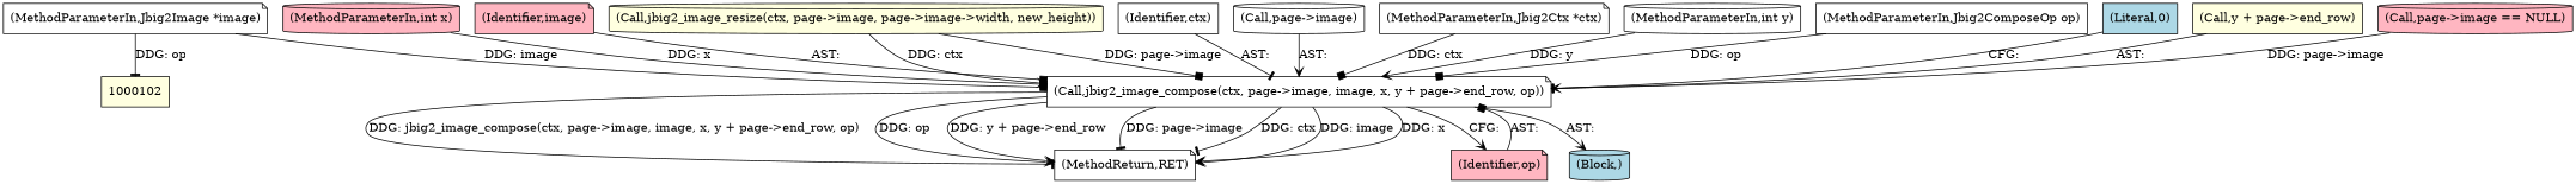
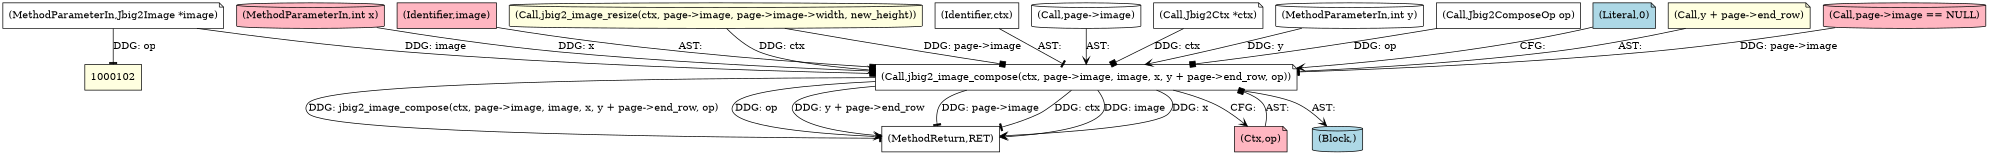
  digraph {
    node [fillcolor=white shape=note style=filled]
    edge [arrowhead=vee]
    n1 [label="(MethodParameterIn,Jbig2Image *image)"]
    n2 [label="(Call,jbig2_image_compose(ctx, page->image, image, x, y + page->end_row, op))"]
    1000102 [fillcolor=lightyellow shape=box]
-   n4 [label="(MethodReturn,RET)"]
-   n5 [fillcolor=lightpink label="(Identifier,op)"]
+   n4 [label="(MethodReturn,RET)" shape=box]
+   n5 [fillcolor=lightpink label="(Ctx,op)"]
    n6 [fillcolor=lightblue label="(Block,)" shape=cylinder]
    n7 [fillcolor=lightpink label="(MethodParameterIn,int x)" shape=cylinder]
-   n8 [fillcolor=lightpink label="(Identifier,image)"]
+   n8 [fillcolor=lightpink label="(Identifier,image)" shape=box]
    n9 [fillcolor=lightyellow label="(Call,jbig2_image_resize(ctx, page->image, page->image->width, new_height))" shape=cylinder]
    n10 [label="(Identifier,ctx)" shape=box]
    n11 [label="(Call,page->image)" shape=cylinder]
-   n12 [label="(MethodParameterIn,Jbig2Ctx *ctx)"]
+   n12 [label="(Call,Jbig2Ctx *ctx)"]
    n13 [label="(MethodParameterIn,int y)" shape=cylinder]
-   n14 [label="(MethodParameterIn,Jbig2ComposeOp op)" shape=box]
-   n15 [fillcolor=lightblue label="(Literal,0)" shape=box]
-   n16 [fillcolor=lightyellow label="(Call,y + page->end_row)" shape=box]
+   n14 [label="(Call,Jbig2ComposeOp op)" shape=box]
+   n15 [fillcolor=lightblue label="(Literal,0)"]
+   n16 [fillcolor=lightyellow label="(Call,y + page->end_row)"]
    n17 [fillcolor=lightpink label="(Call,page->image == NULL)" shape=cylinder]
    n1 -> n2 [arrowhead=box label="DDG: image"]
    n1 -> 1000102 [arrowhead=tee label="DDG: op"]
    n2 -> n4 [arrowhead=tee label="DDG: jbig2_image_compose(ctx, page->image, image, x, y + page->end_row, op)"]
    n2 -> n4 [label="DDG: op"]
    n2 -> n4 [label="DDG: y + page->end_row"]
    n2 -> n4 [arrowhead=tee label="DDG: page->image"]
    n2 -> n4 [arrowhead=tee label="DDG: ctx"]
    n2 -> n4 [label="DDG: image"]
    n2 -> n4 [label="DDG: x"]
    n2 -> n5 [label="CFG: "]
    n2 -> n6 [label="AST: "]
    n5 -> n2 [arrowhead=box label="AST: "]
    n7 -> n2 [arrowhead=box label="DDG: x"]
    n8 -> n2 [arrowhead=box label="AST: "]
    n9 -> n2 [label="DDG: ctx"]
    n9 -> n2 [arrowhead=box label="DDG: page->image"]
    n10 -> n2 [arrowhead=tee label="AST: "]
    n11 -> n2 [label="AST: "]
    n12 -> n2 [arrowhead=box label="DDG: ctx"]
    n13 -> n2 [label="DDG: y"]
    n14 -> n2 [arrowhead=box label="DDG: op"]
    n15 -> n2 [label="CFG: "]
    n16 -> n2 [arrowhead=tee label="AST: "]
    n17 -> n2 [arrowhead=tee label="DDG: page->image"]
  }
